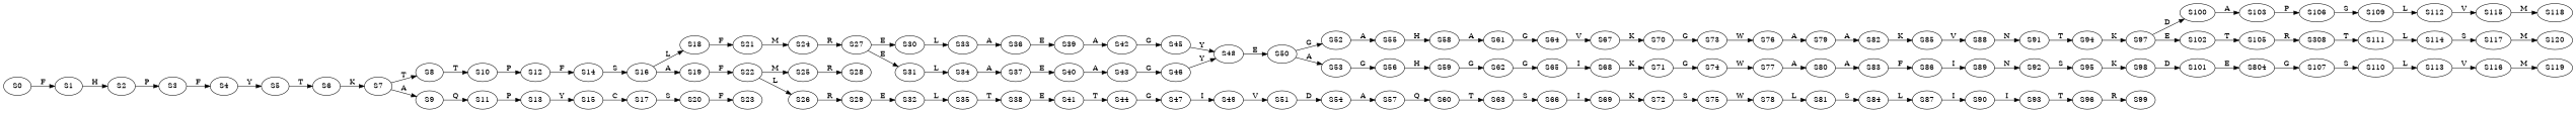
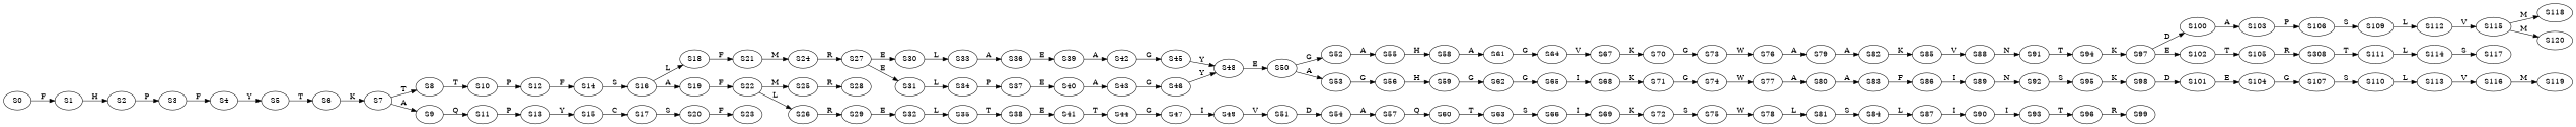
  strict digraph {
    rankdir=LR
    S0
    S1
    S2
    S3
    S4
    S5
    S6
    S7
    S8
    S9
    S10
    S11
    S12
    S13
    S14
    S15
    S16
    S17
    S18
    S19
    S20
    S21
    S22
    S23
    S24
    S25
    S26
    S27
    S28
    S29
    S30
    S31
    S32
    S33
    S34
    S35
    S36
    S37
    S38
    S39
    S40
    S41
    S42
    S43
    S44
    S45
    S46
    S47
    S48
    S49
    S50
    S51
    S52
    S53
    S54
    S55
    S56
    S57
    S58
    S59
    S60
    S61
    S62
    S63
    S64
    S65
    S66
    S67
    S68
    S69
    S70
    S71
    S72
    S73
    S74
    S75
    S76
    S77
    S78
    S79
    S80
    S81
    S82
    S83
    S84
    S85
    S86
    S87
    S88
    S89
    S90
    S91
    S92
    S93
    S94
    S95
    S96
    S97
    S98
    S99
    S100
    S102
    S101
    S103
-   S104 [label=S804]
+   S104
    S105
    S106
    S107
    n109 [label=S308]
    S109
    S110
    S111
    S112
    S113
    S114
    S115
    S116
    S117
    S118
    S119
    S120
    S0 -> S1 [label=F]
    S1 -> S2 [label=H]
    S2 -> S3 [label=P]
    S3 -> S4 [label=F]
    S4 -> S5 [label=Y]
    S5 -> S6 [label=T]
    S6 -> S7 [label=K]
    S7 -> S8 [label=T]
    S7 -> S9 [label=A]
    S8 -> S10 [label=T]
    S9 -> S11 [label=Q]
    S10 -> S12 [label=P]
    S11 -> S13 [label=P]
    S12 -> S14 [label=F]
    S13 -> S15 [label=Y]
    S14 -> S16 [label=S]
    S15 -> S17 [label=C]
    S16 -> S18 [label=L]
    S16 -> S19 [label=A]
    S17 -> S20 [label=S]
    S18 -> S21 [label=F]
    S19 -> S22 [label=F]
    S20 -> S23 [label=F]
    S21 -> S24 [label=M]
    S22 -> S25 [label=M]
    S22 -> S26 [label=L]
    S24 -> S27 [label=R]
    S25 -> S28 [label=R]
    S26 -> S29 [label=R]
    S27 -> S30 [label=E]
    S27 -> S31 [label=E]
    S29 -> S32 [label=E]
    S30 -> S33 [label=L]
    S31 -> S34 [label=L]
    S32 -> S35 [label=L]
    S33 -> S36 [label=A]
-   S34 -> S37 [label=A]
+   S34 -> S37 [label=P]
    S35 -> S38 [label=T]
    S36 -> S39 [label=E]
    S37 -> S40 [label=E]
    S38 -> S41 [label=E]
    S39 -> S42 [label=A]
    S40 -> S43 [label=A]
    S41 -> S44 [label=T]
    S42 -> S45 [label=G]
    S43 -> S46 [label=G]
    S44 -> S47 [label=G]
    S45 -> S48 [label=Y]
    S46 -> S48 [label=Y]
    S47 -> S49 [label=I]
    S48 -> S50 [label=E]
    S49 -> S51 [label=V]
    S50 -> S52 [label=G]
    S50 -> S53 [label=A]
    S51 -> S54 [label=D]
    S52 -> S55 [label=A]
    S53 -> S56 [label=G]
    S54 -> S57 [label=A]
    S55 -> S58 [label=H]
    S56 -> S59 [label=H]
    S57 -> S60 [label=Q]
    S58 -> S61 [label=A]
    S59 -> S62 [label=G]
    S60 -> S63 [label=T]
    S61 -> S64 [label=G]
    S62 -> S65 [label=G]
    S63 -> S66 [label=S]
    S64 -> S67 [label=V]
    S65 -> S68 [label=I]
    S66 -> S69 [label=I]
    S67 -> S70 [label=K]
    S68 -> S71 [label=K]
    S69 -> S72 [label=K]
    S70 -> S73 [label=G]
    S71 -> S74 [label=G]
    S72 -> S75 [label=S]
    S73 -> S76 [label=W]
    S74 -> S77 [label=W]
    S75 -> S78 [label=W]
    S76 -> S79 [label=A]
    S77 -> S80 [label=A]
    S78 -> S81 [label=L]
    S79 -> S82 [label=A]
    S80 -> S83 [label=A]
    S81 -> S84 [label=S]
    S82 -> S85 [label=K]
    S83 -> S86 [label=F]
    S84 -> S87 [label=L]
    S85 -> S88 [label=V]
    S86 -> S89 [label=I]
    S87 -> S90 [label=I]
    S88 -> S91 [label=N]
    S89 -> S92 [label=N]
    S90 -> S93 [label=I]
    S91 -> S94 [label=T]
    S92 -> S95 [label=S]
    S93 -> S96 [label=T]
    S94 -> S97 [label=K]
    S95 -> S98 [label=K]
    S96 -> S99 [label=R]
    S97 -> S100 [label=D]
    S97 -> S102 [label=E]
    S98 -> S101 [label=D]
    S100 -> S103 [label=A]
    S102 -> S105 [label=T]
    S101 -> S104 [label=E]
    S103 -> S106 [label=P]
    S104 -> S107 [label=G]
    S105 -> n109 [label=R]
    S106 -> S109 [label=S]
    S107 -> S110 [label=S]
    n109 -> S111 [label=T]
    S109 -> S112 [label=L]
    S110 -> S113 [label=L]
    S111 -> S114 [label=L]
    S112 -> S115 [label=V]
    S113 -> S116 [label=V]
    S114 -> S117 [label=S]
    S115 -> S118 [label=M]
    S116 -> S119 [label=M]
-   S117 -> S120 [label=M]
+   S115 -> S120 [label=M]
  }
